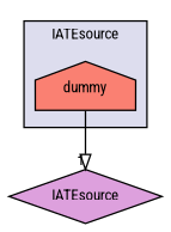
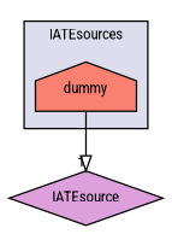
  digraph {
    compound=true
    fontname="Roboto Condensed"
    node [fontname="Roboto Condensed" fontsize=10 style=filled]
    n1 [fillcolor=salmon label=dummy pencolor=black shape=house]
    n2 [label=IATEsource shape=diamond fillcolor=plum]
    subgraph cluster_1 {
      bgcolor="#ddddee"
      fontsize=10
-     label=IATEsource
+     label=IATEsources
      pencolor=black
      n1
    }
    n1 -> n2 [headlabel=1 labeldistance=1.5 labelfontname=FreeSans labelfontsize=10 arrowhead=onormal fontname="Roboto Condensed"]
  }
